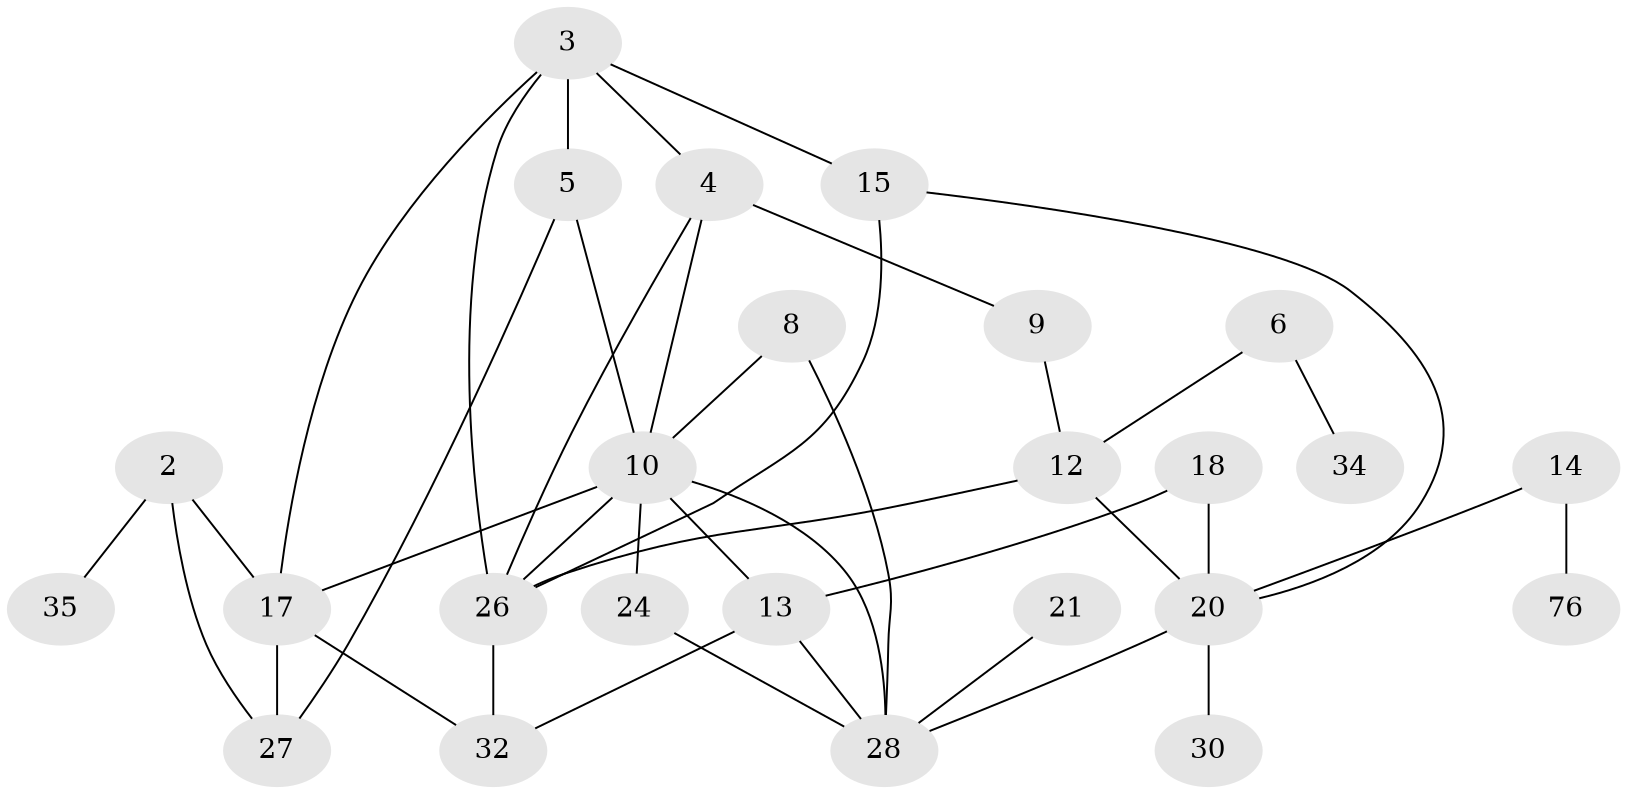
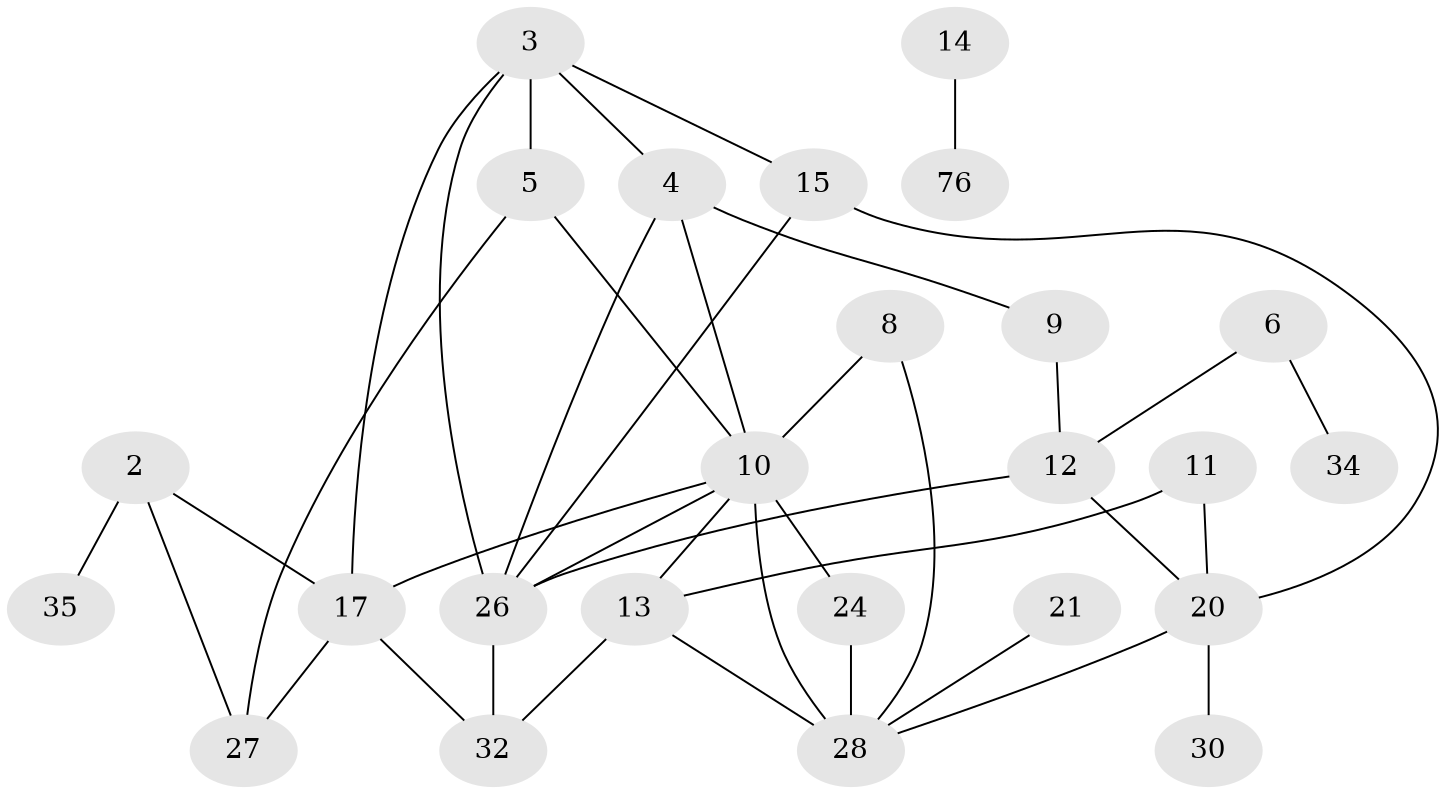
  graph {
    node [color=gray90 style=filled]
    edge [weight=1.0]
    2
    17
    27
    35
    32
    3
    4
    5
    15
    26
    9
    10
    20
    12
    28
    13
    24
    6
    34
    8
-   11 [label=18]
+   11
    30
    14
    n24 [label=76]
    21
    2 -- 17
    2 -- 27
    2 -- 35
    17 -- 27
    17 -- 32
    3 -- 17
    3 -- 4 [weight=2.0]
    3 -- 5 [weight=2.0]
    3 -- 15 [weight=2.0]
    3 -- 26 [weight=3.0]
    4 -- 26
    4 -- 9
    4 -- 10
    5 -- 27
    5 -- 10
    15 -- 26
    15 -- 20
    26 -- 32
    9 -- 12
    10 -- 17 [weight=2.0]
    10 -- 26
    10 -- 28
    10 -- 13
    10 -- 24
    20 -- 28
    20 -- 30
    12 -- 26
    12 -- 20
    13 -- 32
    13 -- 28
    24 -- 28 [weight=2.0]
    6 -- 12
    6 -- 34
    8 -- 10
    8 -- 28
    11 -- 20
    11 -- 13
-   14 -- 20
    14 -- n24
    21 -- 28
  }
